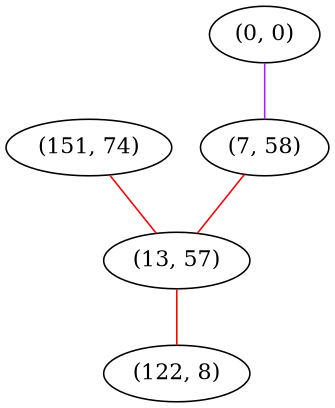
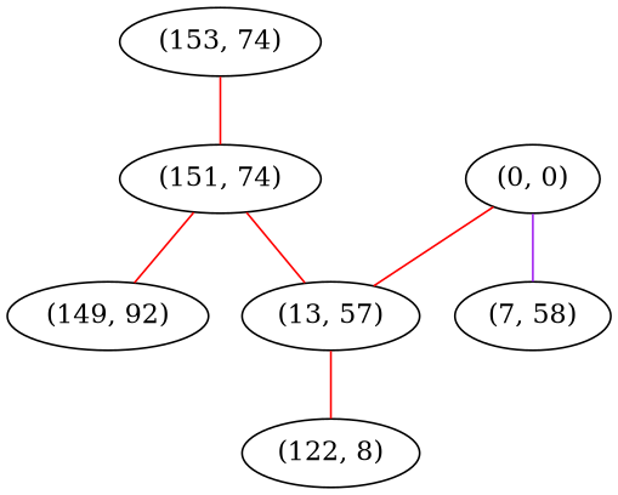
  graph {
    edge [color=red weight=1]
+   "(153, 74)"
    "(151, 74)"
    "(13, 57)"
+   "(149, 92)"
    "(0, 0)"
    "(7, 58)"
    n7 [label="(122, 8)"]
+   "(153, 74)" -- "(151, 74)"
    "(151, 74)" -- "(13, 57)"
+   "(151, 74)" -- "(149, 92)"
    "(13, 57)" -- n7
    "(0, 0)" -- "(7, 58)" [color=purple weight=4]
-   "(7, 58)" -- "(13, 57)"
+   "(0, 0)" -- "(13, 57)"
  }
